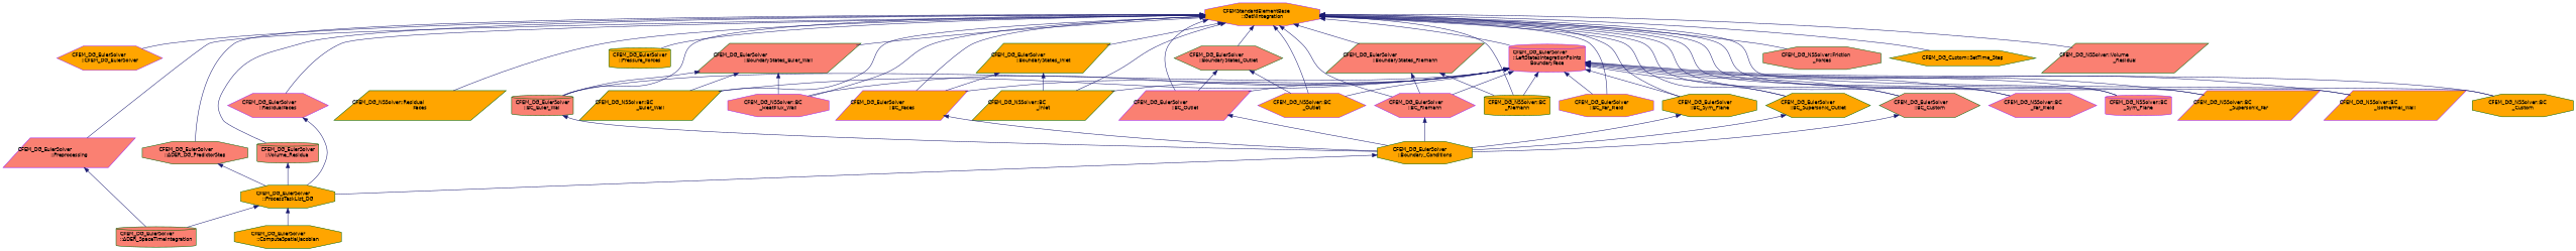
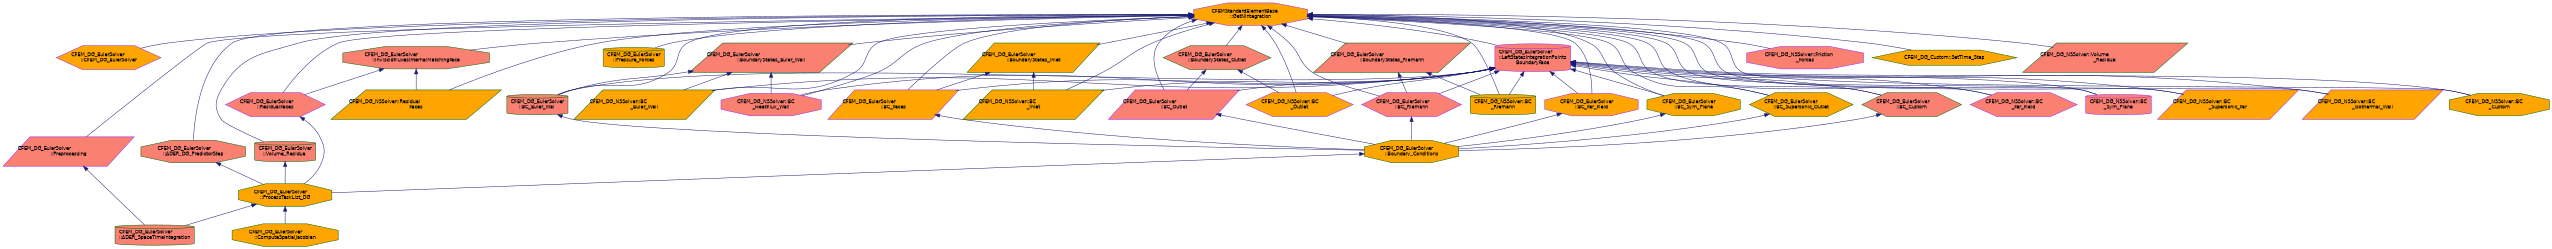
  digraph {
    rankdir=TB
    node [color=darkgreen fillcolor=orange fontname=Helvetica fontsize=10 shape=parallelogram style=filled]
    edge [color=midnightblue dir=back fontname=Helvetica fontsize=10 labelfontname=Helvetica labelfontsize=10 style=solid]
    n1 [color=purple fontcolor=black height=0.2 label="CFEMStandardElementBase\l::GetNIntegration" shape=octagon width=0.4]
    n2 [color=purple height=0.2 label="CFEM_DG_EulerSolver\l::CFEM_DG_EulerSolver" shape=hexagon width=0.4]
    n3 [color=purple fillcolor=salmon height=0.2 label="CFEM_DG_EulerSolver\l::Preprocessing" width=0.4]
    n4 [fillcolor=salmon height=0.2 label="CFEM_DG_EulerSolver\l::ADER_DG_PredictorStep" shape=octagon width=0.4]
    n5 [fillcolor=salmon height=0.2 label="CFEM_DG_EulerSolver\l::Volume_Residual" shape=cylinder width=0.4]
    n6 [color=purple fillcolor=salmon height=0.2 label="CFEM_DG_EulerSolver\l::ResidualFaces" shape=hexagon width=0.4]
+   n7 [fillcolor=salmon height=0.2 label="CFEM_DG_EulerSolver\l::InviscidFluxesInternalMatchingFace" shape=octagon width=0.4]
    n8 [height=0.2 label="CFEM_DG_NSSolver::Residual\lFaces" width=0.4]
    n9 [height=0.2 label="CFEM_DG_EulerSolver\l::Pressure_Forces" shape=cylinder width=0.4]
    n10 [fillcolor=salmon height=0.2 label="CFEM_DG_EulerSolver\l::BoundaryStates_Euler_Wall" width=0.4]
    n11 [fillcolor=salmon height=0.2 label="CFEM_DG_EulerSolver\l::BC_Euler_Wall" shape=cylinder width=0.4]
    n12 [height=0.2 label="CFEM_DG_NSSolver::BC\l_Euler_Wall" width=0.4]
    n13 [color=purple fillcolor=salmon height=0.2 label="CFEM_DG_NSSolver::BC\l_HeatFlux_Wall" shape=octagon width=0.4]
    n14 [height=0.2 label="CFEM_DG_EulerSolver\l::BoundaryStates_Inlet" width=0.4]
    n15 [color=purple height=0.2 label="CFEM_DG_EulerSolver\l::BC_Faces" width=0.4]
    n16 [height=0.2 label="CFEM_DG_NSSolver::BC\l_Inlet" width=0.4]
    n17 [fillcolor=salmon height=0.2 label="CFEM_DG_EulerSolver\l::BoundaryStates_Outlet" shape=hexagon width=0.4]
    n18 [color=purple fillcolor=salmon height=0.2 label="CFEM_DG_EulerSolver\l::BC_Outlet" width=0.4]
    n19 [color=purple height=0.2 label="CFEM_DG_NSSolver::BC\l_Outlet" shape=hexagon width=0.4]
    n20 [fillcolor=salmon height=0.2 label="CFEM_DG_EulerSolver\l::BoundaryStates_Riemann" width=0.4]
    n21 [color=purple fillcolor=salmon height=0.2 label="CFEM_DG_EulerSolver\l::BC_Riemann" shape=hexagon width=0.4]
    n22 [height=0.2 label="CFEM_DG_NSSolver::BC\l_Riemann" shape=cylinder width=0.4]
    n23 [color=purple height=0.2 label="CFEM_DG_EulerSolver\l::BC_Far_Field" shape=octagon width=0.4]
    n24 [height=0.2 label="CFEM_DG_EulerSolver\l::BC_Sym_Plane" shape=octagon width=0.4]
    n25 [height=0.2 label="CFEM_DG_EulerSolver\l::BC_Supersonic_Outlet" shape=hexagon width=0.4]
    n26 [fillcolor=salmon height=0.2 label="CFEM_DG_EulerSolver\l::BC_Custom" shape=hexagon width=0.4]
    n27 [color=purple fillcolor=salmon height=0.2 label="CFEM_DG_EulerSolver\l::LeftStatesIntegrationPoints\lBoundaryFace" shape=cylinder width=0.4]
    n28 [color=purple fillcolor=salmon height=0.2 label="CFEM_DG_NSSolver::BC\l_Far_Field" shape=hexagon width=0.4]
    n29 [color=purple fillcolor=salmon height=0.2 label="CFEM_DG_NSSolver::BC\l_Sym_Plane" shape=cylinder width=0.4]
    n30 [color=purple height=0.2 label="CFEM_DG_NSSolver::BC\l_Supersonic_Far" width=0.4]
    n31 [color=purple height=0.2 label="CFEM_DG_NSSolver::BC\l_Isothermal_Wall" width=0.4]
    n32 [height=0.2 label="CFEM_DG_NSSolver::BC\l_Custom" shape=octagon width=0.4]
-   n33 [fillcolor=salmon height=0.2 label="CFEM_DG_NSSolver::Friction\l_Forces" shape=octagon width=0.4]
+   n33 [color=purple fillcolor=salmon height=0.2 label="CFEM_DG_NSSolver::Friction\l_Forces" shape=octagon width=0.4]
    n34 [height=0.2 label="CFEM_DG_Custom::SetTime_Step" shape=hexagon width=0.4]
    n35 [fillcolor=salmon height=0.2 label="CFEM_DG_NSSolver::Volume\l_Residual" width=0.4]
    n36 [fillcolor=salmon height=0.2 label="CFEM_DG_EulerSolver\l::ADER_SpaceTimeIntegration" shape=cylinder width=0.4]
    n37 [height=0.2 label="CFEM_DG_EulerSolver\l::ProcessTaskList_DG" shape=octagon width=0.4]
    n38 [height=0.2 label="CFEM_DG_EulerSolver\l::Boundary_Conditions" shape=octagon width=0.4]
    n39 [height=0.2 label="CFEM_DG_EulerSolver\l::ComputeSpatialJacobian" shape=octagon width=0.4]
    n1 -> n2
    n1 -> n3
    n1 -> n4
    n1 -> n5
    n1 -> n6
+   n1 -> n7
    n1 -> n8
    n1 -> n9
    n1 -> n10
    n1 -> n11
    n1 -> n12
    n1 -> n13
    n1 -> n14
    n1 -> n15
    n1 -> n16
    n1 -> n17
    n1 -> n18
    n1 -> n19
    n1 -> n20
    n1 -> n21
    n1 -> n22
    n1 -> n23
    n1 -> n24
    n1 -> n25
    n1 -> n26
    n1 -> n27
    n1 -> n28
    n1 -> n29
    n1 -> n30
    n1 -> n31
    n1 -> n32
    n1 -> n33
    n1 -> n34
    n1 -> n35
    n3 -> n36
    n4 -> n37
    n5 -> n37
    n6 -> n37
+   n7 -> n6
+   n7 -> n8
    n10 -> n11
    n10 -> n12
    n10 -> n13
    n11 -> n38
    n14 -> n15
    n14 -> n16
    n15 -> n38
    n17 -> n18
    n17 -> n19
    n18 -> n38
    n20 -> n21
    n20 -> n22
    n21 -> n38
+   n23 -> n38
    n24 -> n38
    n25 -> n38
    n26 -> n38
    n27 -> n11
    n27 -> n12
    n27 -> n13
    n27 -> n15
    n27 -> n16
    n27 -> n18
    n27 -> n19
    n27 -> n21
    n27 -> n22
    n27 -> n23
    n27 -> n24
    n27 -> n25
    n27 -> n26
    n27 -> n28
    n27 -> n29
    n27 -> n30
    n27 -> n31
    n27 -> n32
    n37 -> n36
    n37 -> n39
    n38 -> n37
  }
